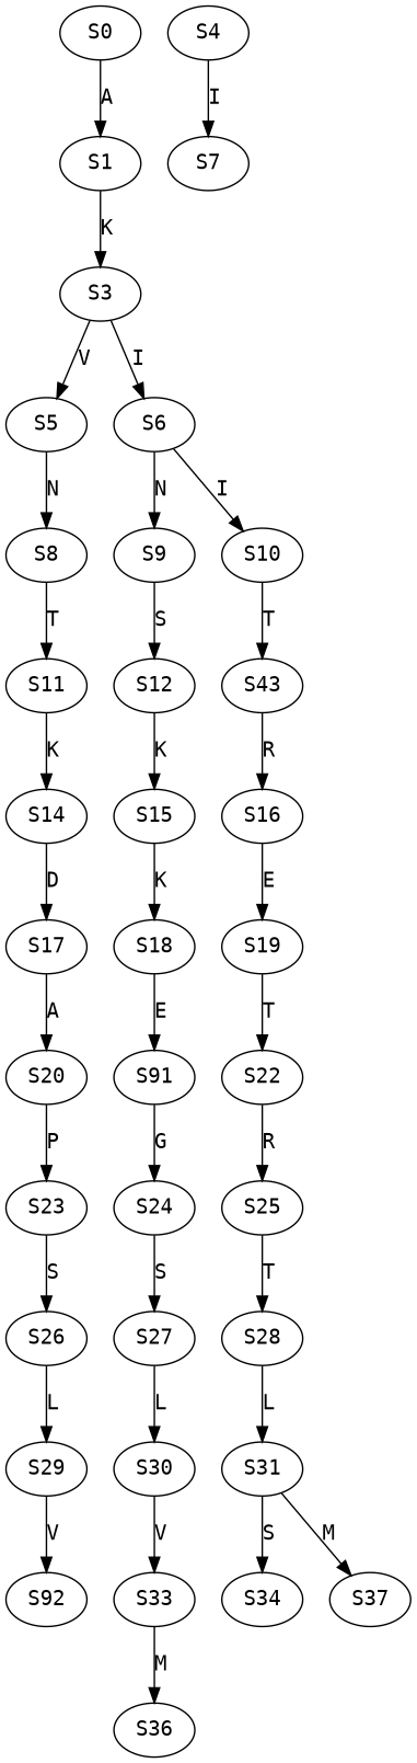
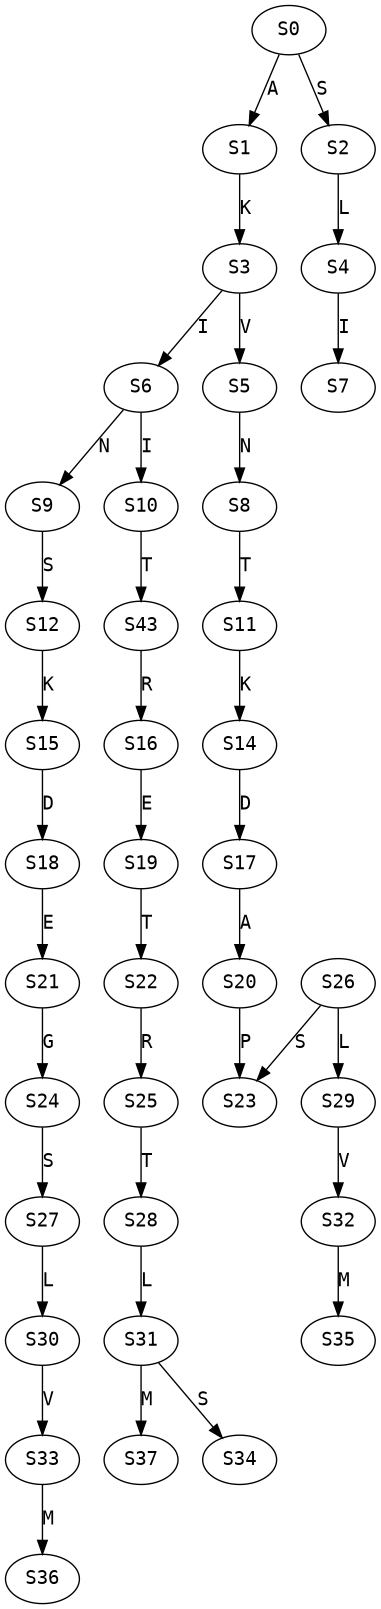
  strict digraph {
    fontname="DejaVu Sans Mono"
    node [fontname="DejaVu Sans Mono"]
    edge [fontname="DejaVu Sans Mono"]
    S0
    S1
+   S2
    S3
    S4
    S5
    S6
    S7
    S8
    S9
    S10
    S11
    S12
    n14 [label=S43]
    S14
    S15
    S16
    S17
    S18
    S19
    S20
-   S21 [label=S91]
+   S21
    S22
    S23
    S24
    S25
    S26
    S27
    S28
    S29
    S30
    S31
-   S32 [label=S92]
+   S32
    S33
    S34
    S37
+   S35
    S36
    S0 -> S1 [label=A]
+   S0 -> S2 [label=S]
    S1 -> S3 [label=K]
+   S2 -> S4 [label=L]
    S3 -> S5 [label=V]
    S3 -> S6 [label=I]
    S4 -> S7 [label=I]
    S5 -> S8 [label=N]
    S6 -> S9 [label=N]
    S6 -> S10 [label=I]
    S8 -> S11 [label=T]
    S9 -> S12 [label=S]
    S10 -> n14 [label=T]
    S11 -> S14 [label=K]
    S12 -> S15 [label=K]
    n14 -> S16 [label=R]
    S14 -> S17 [label=D]
-   S15 -> S18 [label=K]
+   S15 -> S18 [label=D]
    S16 -> S19 [label=E]
    S17 -> S20 [label=A]
    S18 -> S21 [label=E]
    S19 -> S22 [label=T]
    S20 -> S23 [label=P]
    S21 -> S24 [label=G]
    S22 -> S25 [label=R]
-   S23 -> S26 [label=S]
+   S26 -> S23 [label=S]
    S24 -> S27 [label=S]
    S25 -> S28 [label=T]
    S26 -> S29 [label=L]
    S27 -> S30 [label=L]
    S28 -> S31 [label=L]
    S29 -> S32 [label=V]
    S30 -> S33 [label=V]
    S31 -> S34 [label=S]
    S31 -> S37 [label=M]
+   S32 -> S35 [label=M]
    S33 -> S36 [label=M]
  }
